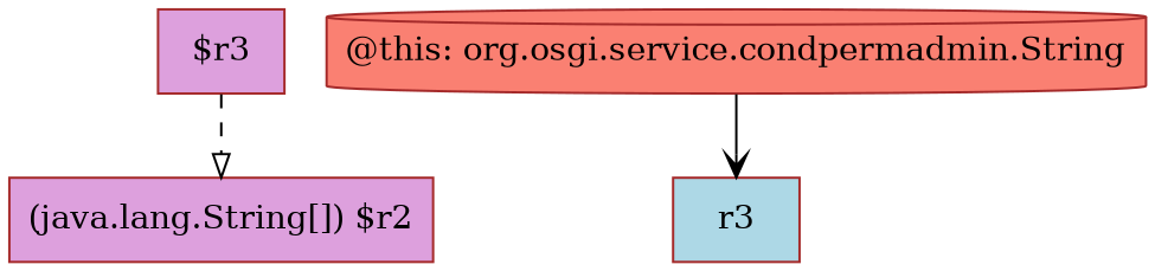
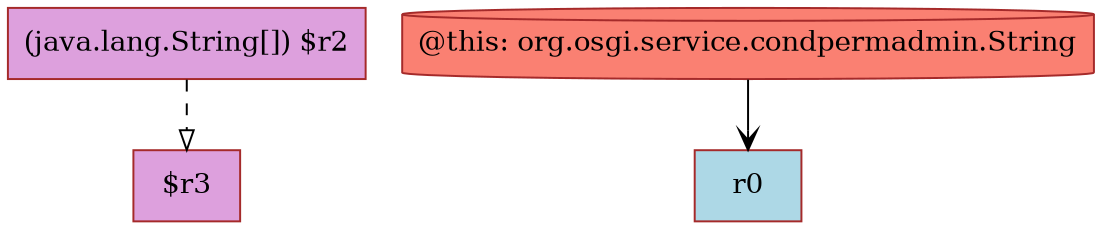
  digraph {
    node [color=brown fillcolor=plum shape=box style=filled]
    n1 [label="(java.lang.String[]) $r2"]
    n2 [label="$r3"]
    n3 [fillcolor=salmon label="@this: org.osgi.service.condpermadmin.String" shape=cylinder]
-   n4 [fillcolor=lightblue label=r3]
-   n2 -> n1 [arrowhead=onormal style=dashed]
+   n4 [fillcolor=lightblue label=r0]
+   n1 -> n2 [arrowhead=onormal style=dashed]
    n3 -> n4 [arrowhead=vee style=solid]
  }
